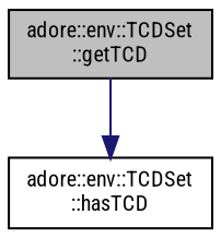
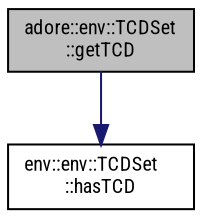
  digraph {
    rankdir=TB
    fontname="Roboto Condensed"
    node [color=black fontname="Roboto Condensed" fontsize=10 shape=record style=filled]
    n1 [fillcolor=grey75 fontcolor=black height=0.2 label="adore::env::TCDSet\l::getTCD" width=0.4]
-   n2 [fillcolor=white height=0.2 label="adore::env::TCDSet\l::hasTCD" width=0.4]
+   n2 [fillcolor=white height=0.2 label="env::env::TCDSet\l::hasTCD" width=0.4]
    n1 -> n2 [color=midnightblue fontname="Roboto Condensed" fontsize=10 labelfontname=Helvetica labelfontsize=10 style=solid]
  }
